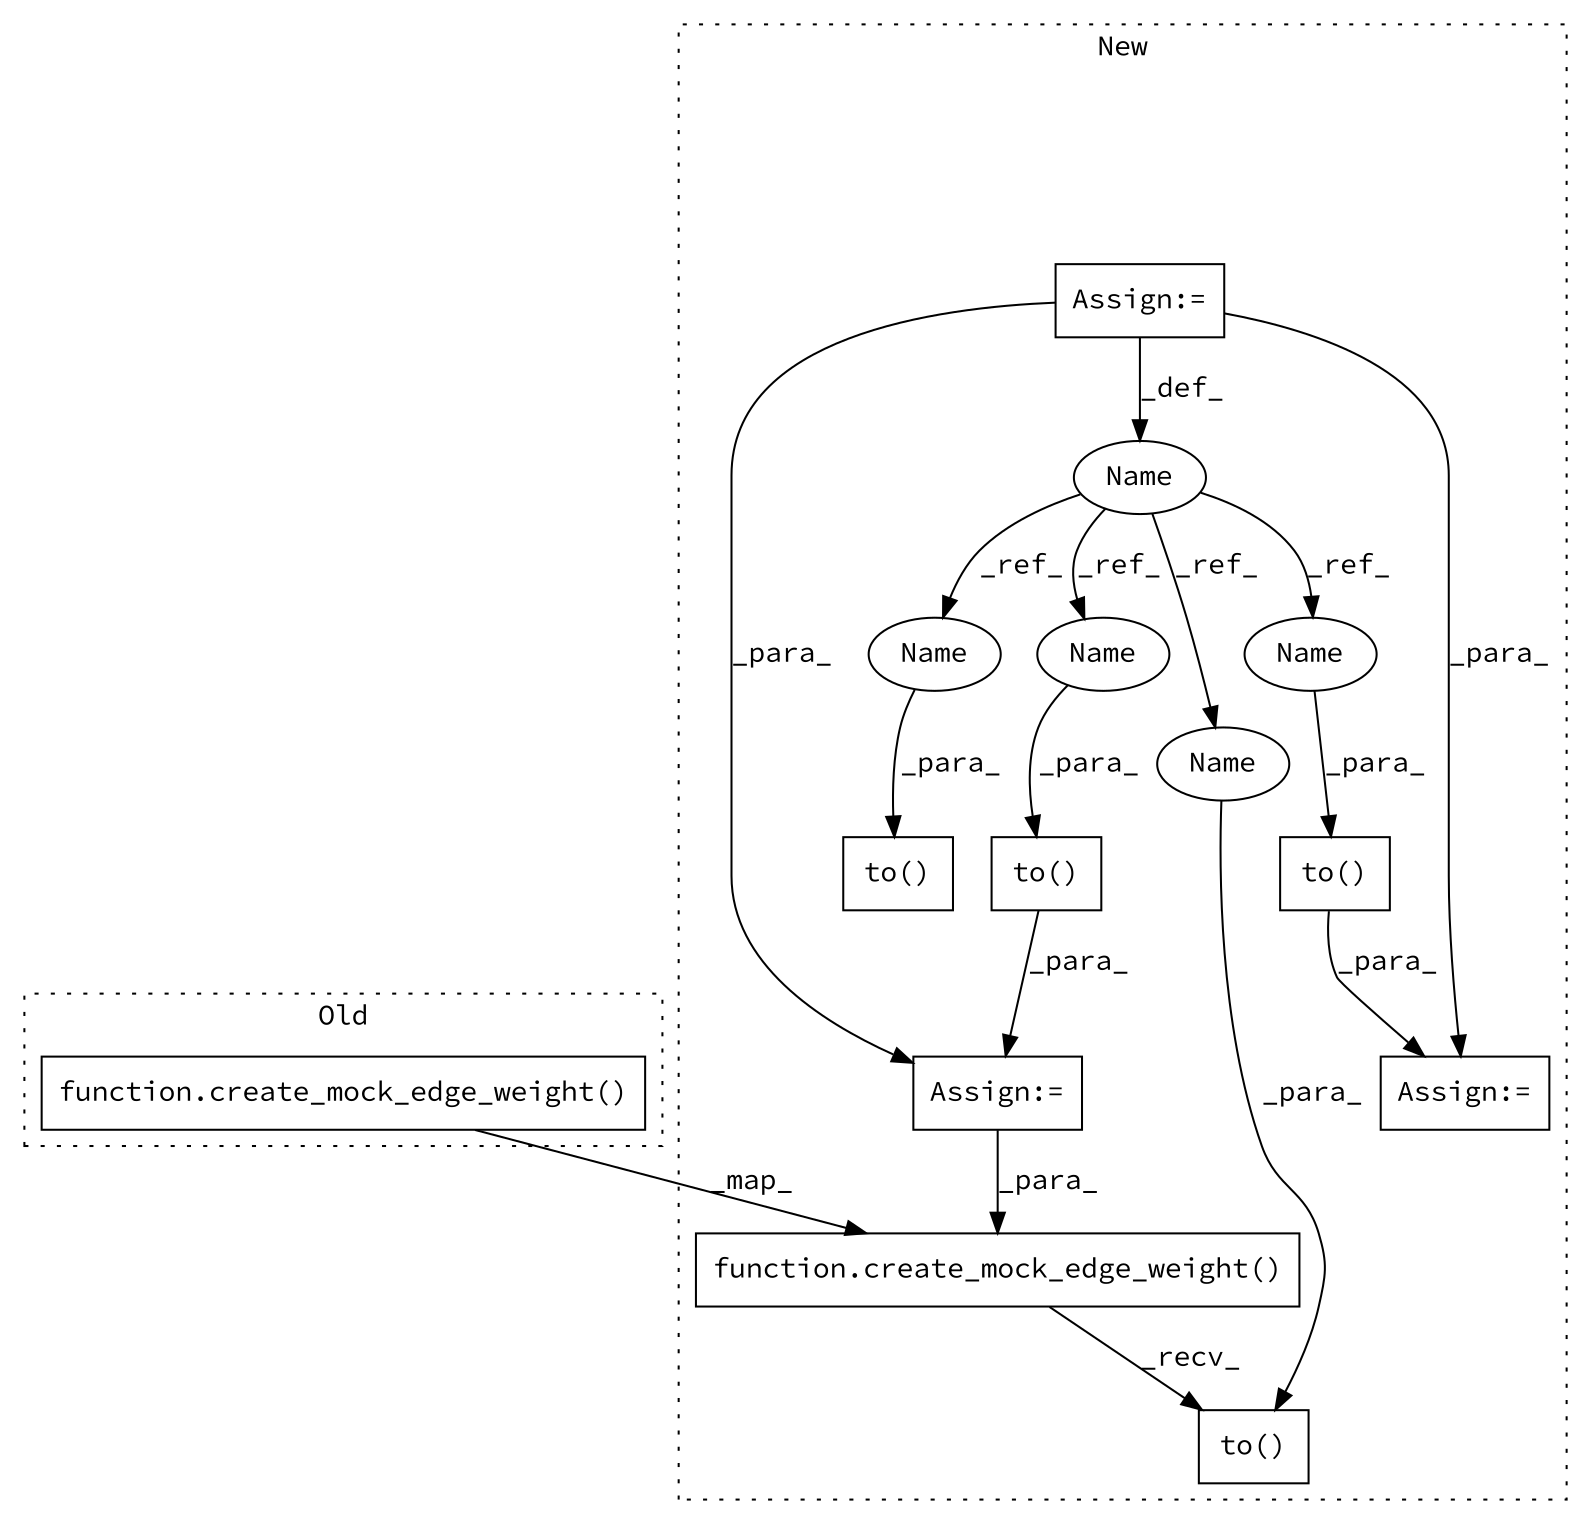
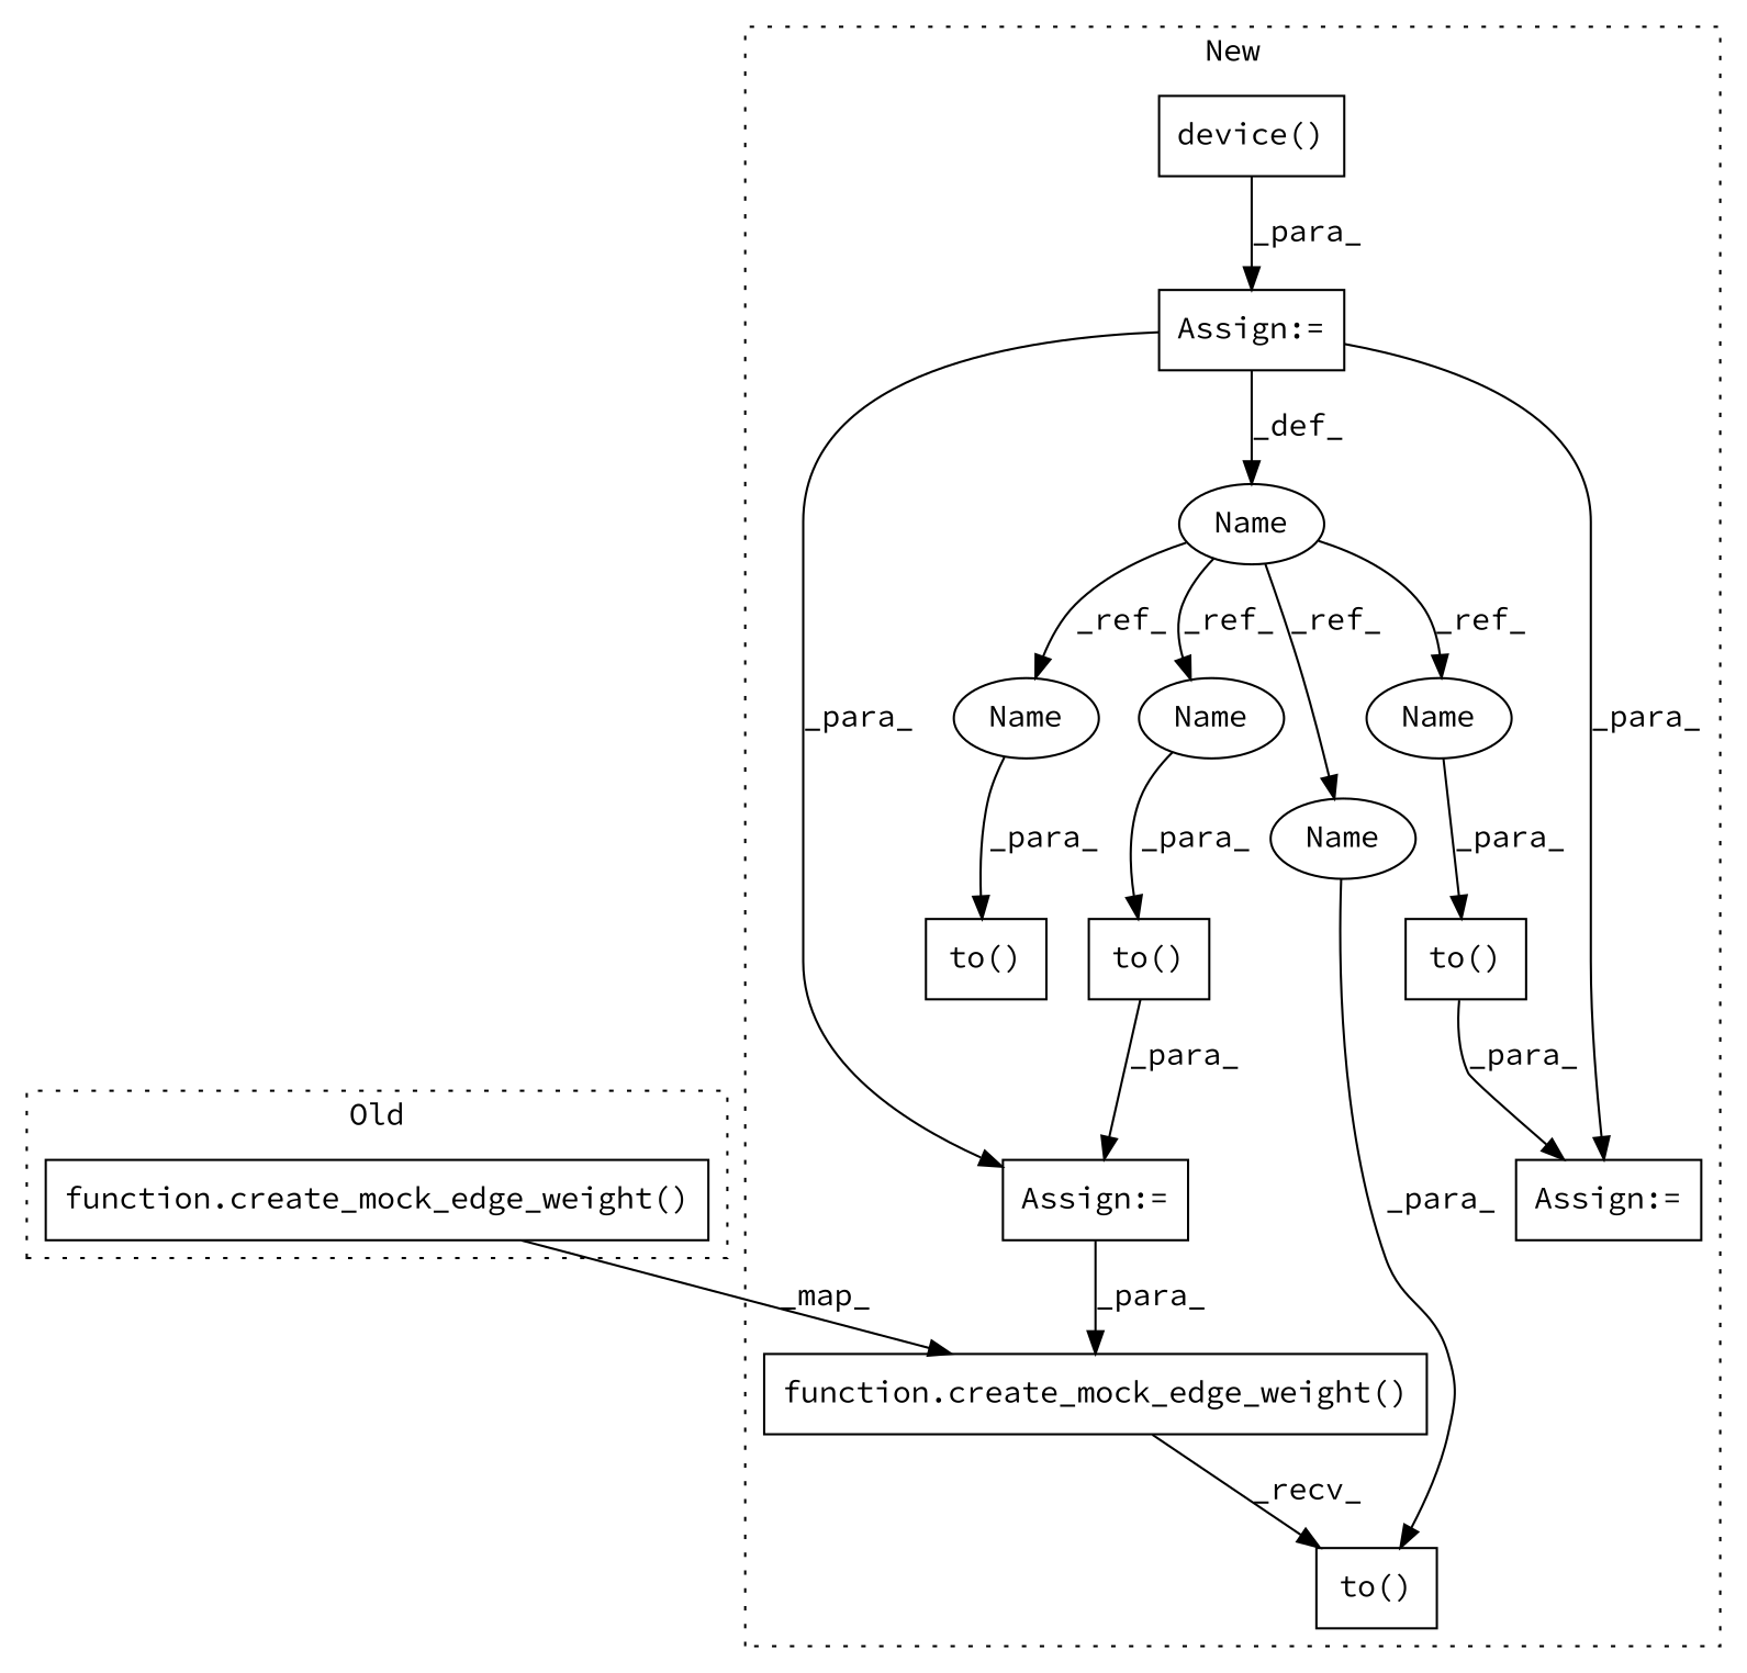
  digraph {
    fontname="Source Code Pro"
    node [a=75 l=6 shape=box fontname="Source Code Pro"]
    edge [fontname="Source Code Pro"]
    n1 [l="24,1" label="function.create_mock_edge_weight()" s="4867,4901"]
    n2 [l="24,1" label="function.create_mock_edge_weight()" s="5001,5035"]
    n3 [l="39,1" label="to()" s="5001,5046"]
    n4 [a=87 label=Name s=4771 shape=ellipse]
    n5 [l="14,1" label="to()" s="4961,4981"]
+   n6 [l="13,1" label="device()" s="4780,4839"]
    n7 [l="5,1" label="to()" s="4931,4942"]
    n8 [a=68 l=3 label="Assign:=" s=4777]
    n9 [l="60,1" label="to()" s="5061,5127"]
    n10 [a=68 l=3 label="Assign:=" s=4958]
    n11 [a=68 l=3 label="Assign:=" s=4928]
    n12 [a=87 label=Name s=4975 shape=ellipse]
    n13 [a=87 label=Name s=5040 shape=ellipse]
    n14 [a=87 label=Name s=5121 shape=ellipse]
    n15 [a=87 label=Name s=4936 shape=ellipse]
    subgraph cluster_1 {
      label=Old
      style=dotted
      n1
    }
    subgraph cluster_2 {
      label=New
      style=dotted
      n2
      n3
      n4
      n5
+     n6
      n7
      n8
      n9
      n10
      n11
      n12
      n13
      n14
      n15
    }
    n1 -> n2 [label=_map_]
    n2 -> n3 [label=_recv_]
    n4 -> n12 [label=_ref_]
    n4 -> n13 [label=_ref_]
    n4 -> n14 [label=_ref_]
    n4 -> n15 [label=_ref_]
    n5 -> n10 [label=_para_]
+   n6 -> n8 [label=_para_]
    n7 -> n11 [label=_para_]
    n8 -> n4 [label=_def_]
    n8 -> n10 [label=_para_]
    n8 -> n11 [label=_para_]
    n10 -> n2 [label=_para_]
    n12 -> n5 [label=_para_]
    n13 -> n3 [label=_para_]
    n14 -> n9 [label=_para_]
    n15 -> n7 [label=_para_]
  }
